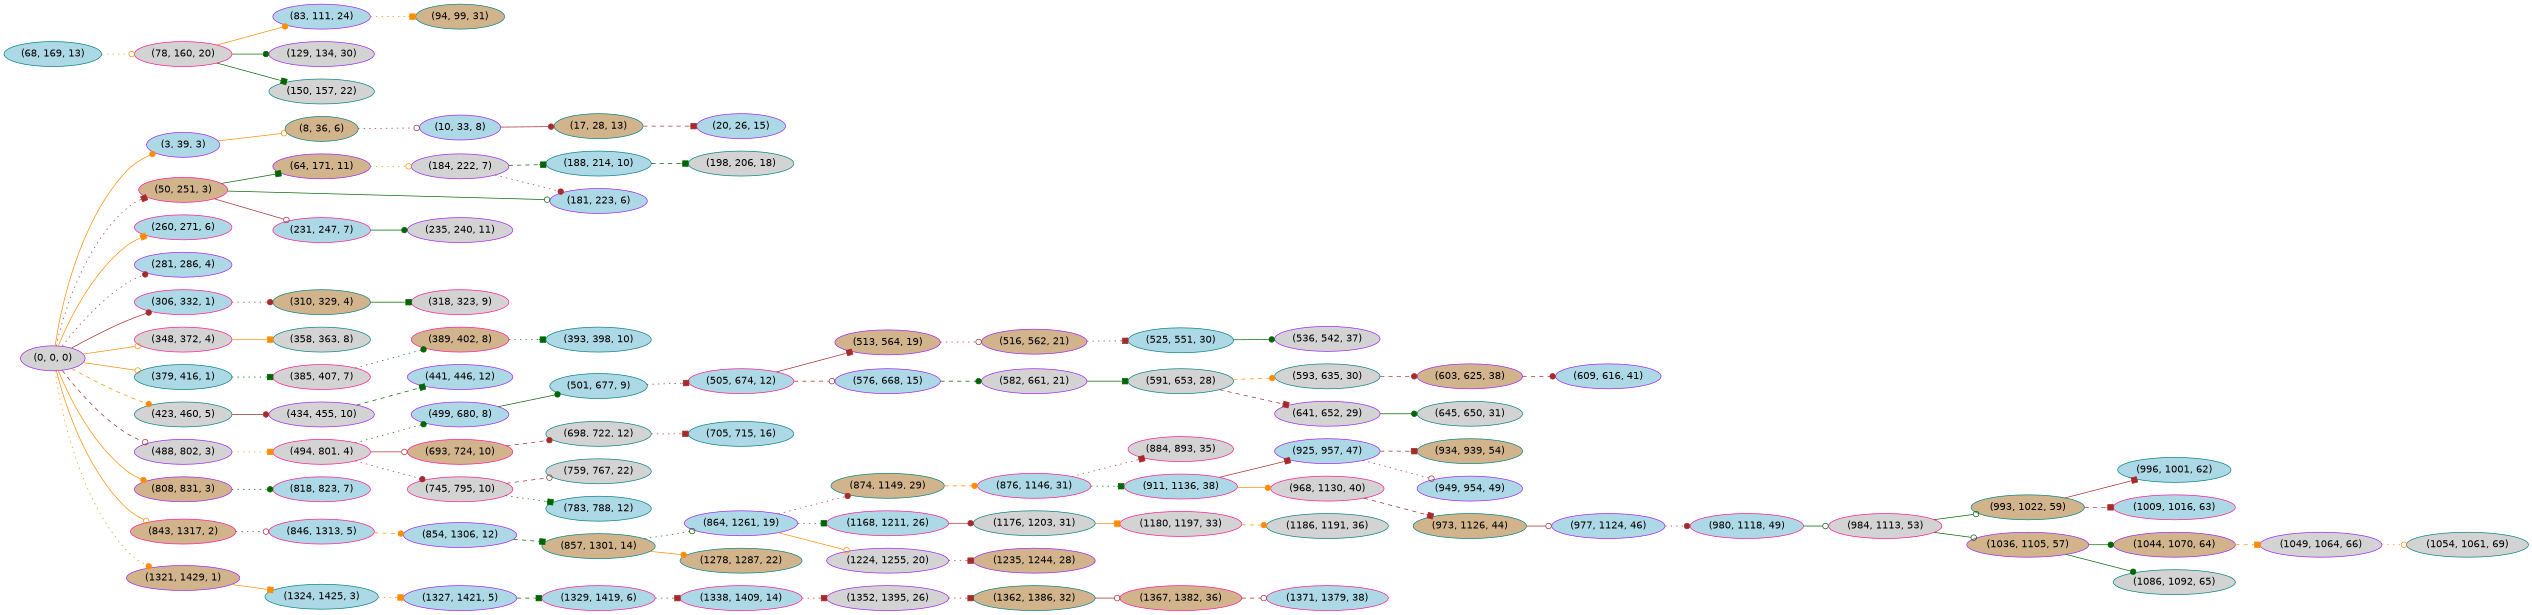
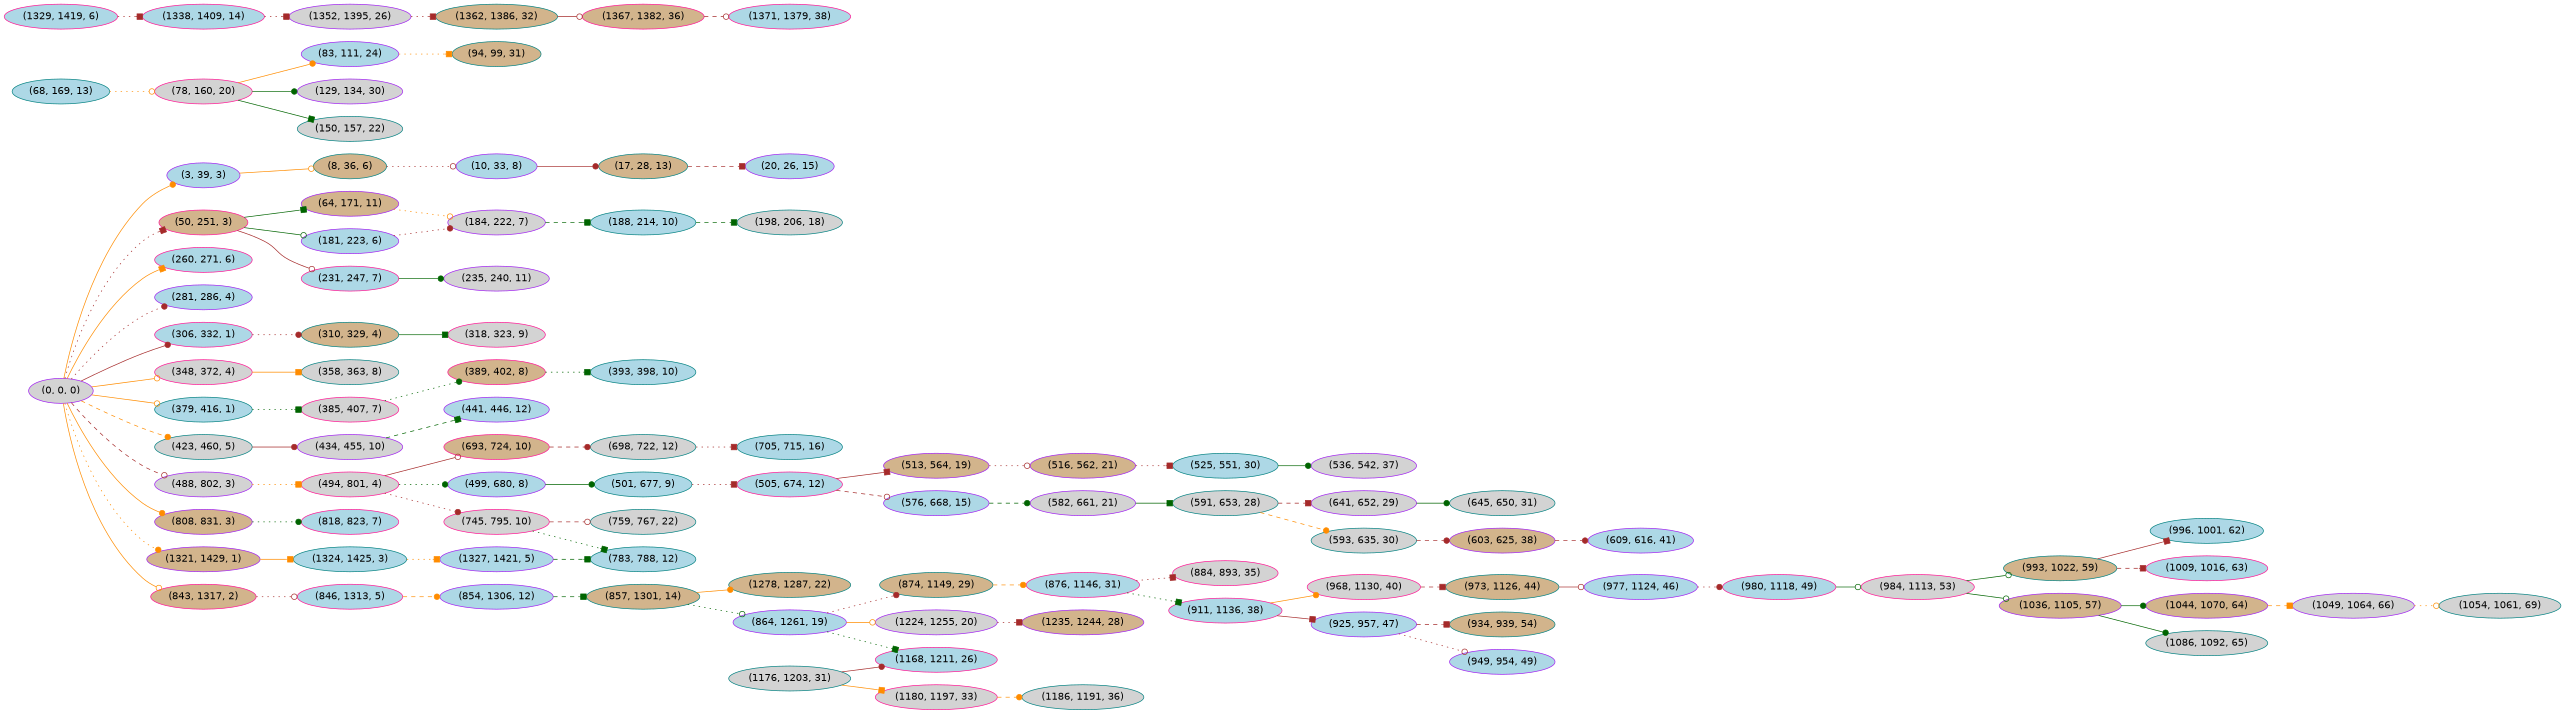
  digraph {
    fontname="DejaVu Sans"
    rankdir=LR
    node [color=purple fillcolor=lightblue fontname="DejaVu Sans" style=filled]
    edge [arrowhead=box color=brown fontname="DejaVu Sans" style=solid]
    "(0, 0, 0)" [fillcolor=lightgrey]
    "(3, 39, 3)"
    "(50, 251, 3)" [color=deeppink fillcolor=tan]
    "(260, 271, 6)" [color=deeppink]
    "(281, 286, 4)"
    "(306, 332, 1)" [color=deeppink]
    "(348, 372, 4)" [color=deeppink fillcolor=lightgrey]
    "(379, 416, 1)" [color=teal]
    "(423, 460, 5)" [color=teal fillcolor=lightgrey]
    "(488, 802, 3)" [fillcolor=lightgrey]
    "(808, 831, 3)" [fillcolor=tan]
    "(843, 1317, 2)" [color=deeppink fillcolor=tan]
    "(1321, 1429, 1)" [fillcolor=tan]
    "(8, 36, 6)" [color=teal fillcolor=tan]
    "(64, 171, 11)" [fillcolor=tan]
    "(181, 223, 6)"
    "(231, 247, 7)" [color=deeppink]
    "(310, 329, 4)" [color=teal fillcolor=tan]
    "(358, 363, 8)" [color=teal fillcolor=lightgrey]
    "(385, 407, 7)" [color=deeppink fillcolor=lightgrey]
    "(434, 455, 10)" [fillcolor=lightgrey]
    "(494, 801, 4)" [color=deeppink fillcolor=lightgrey]
    "(818, 823, 7)" [color=deeppink]
    "(846, 1313, 5)" [color=deeppink]
    "(1324, 1425, 3)" [color=teal]
    "(10, 33, 8)"
    "(17, 28, 13)" [color=teal fillcolor=tan]
    "(20, 26, 15)"
    "(184, 222, 7)" [fillcolor=lightgrey]
    "(235, 240, 11)" [fillcolor=lightgrey]
    "(68, 169, 13)" [color=teal]
    "(78, 160, 20)" [color=deeppink fillcolor=lightgrey]
    "(83, 111, 24)"
    "(129, 134, 30)" [fillcolor=lightgrey]
    "(150, 157, 22)" [color=teal fillcolor=lightgrey]
    "(94, 99, 31)" [color=teal fillcolor=tan]
    "(188, 214, 10)" [color=teal]
    "(198, 206, 18)" [color=teal fillcolor=lightgrey]
    "(318, 323, 9)" [color=deeppink fillcolor=lightgrey]
    "(389, 402, 8)" [color=deeppink fillcolor=tan]
    "(393, 398, 10)" [color=teal]
    "(441, 446, 12)"
    "(499, 680, 8)"
    "(693, 724, 10)" [color=deeppink fillcolor=tan]
    "(745, 795, 10)" [color=deeppink fillcolor=lightgrey]
    "(501, 677, 9)" [color=teal]
    "(698, 722, 12)" [color=teal fillcolor=lightgrey]
    "(759, 767, 22)" [color=teal fillcolor=lightgrey]
    "(783, 788, 12)" [color=teal]
    "(505, 674, 12)" [color=deeppink]
    "(513, 564, 19)" [fillcolor=tan]
    "(576, 668, 15)"
    "(516, 562, 21)" [fillcolor=tan]
    "(582, 661, 21)" [fillcolor=lightgrey]
    "(525, 551, 30)" [color=teal]
    "(536, 542, 37)" [fillcolor=lightgrey]
    "(591, 653, 28)" [color=teal fillcolor=lightgrey]
    "(593, 635, 30)" [color=teal fillcolor=lightgrey]
    "(641, 652, 29)" [fillcolor=lightgrey]
    "(603, 625, 38)" [fillcolor=tan]
    "(645, 650, 31)" [color=teal fillcolor=lightgrey]
    "(609, 616, 41)"
    "(705, 715, 16)" [color=teal]
    "(854, 1306, 12)"
    "(857, 1301, 14)" [color=teal fillcolor=tan]
    "(864, 1261, 19)"
    "(1278, 1287, 22)" [color=teal fillcolor=tan]
    "(874, 1149, 29)" [color=teal fillcolor=tan]
    "(1168, 1211, 26)" [color=deeppink]
    "(1224, 1255, 20)" [fillcolor=lightgrey]
    "(876, 1146, 31)" [color=deeppink]
    "(1176, 1203, 31)" [color=teal fillcolor=lightgrey]
    "(1235, 1244, 28)" [fillcolor=tan]
    "(884, 893, 35)" [color=deeppink fillcolor=lightgrey]
    "(911, 1136, 38)" [color=deeppink]
    "(925, 957, 47)"
    "(968, 1130, 40)" [color=deeppink fillcolor=lightgrey]
    "(934, 939, 54)" [color=teal fillcolor=tan]
    "(949, 954, 49)"
    "(973, 1126, 44)" [color=teal fillcolor=tan]
    "(977, 1124, 46)"
    "(980, 1118, 49)" [color=deeppink]
    "(984, 1113, 53)" [color=deeppink fillcolor=lightgrey]
    "(993, 1022, 59)" [color=teal fillcolor=tan]
    "(1036, 1105, 57)" [fillcolor=tan]
    "(996, 1001, 62)" [color=teal]
    "(1009, 1016, 63)" [color=deeppink]
    "(1044, 1070, 64)" [fillcolor=tan]
    "(1086, 1092, 65)" [color=teal fillcolor=lightgrey]
    "(1049, 1064, 66)" [fillcolor=lightgrey]
    "(1054, 1061, 69)" [color=teal fillcolor=lightgrey]
    "(1180, 1197, 33)" [color=deeppink fillcolor=lightgrey]
    "(1186, 1191, 36)" [color=teal fillcolor=lightgrey]
    "(1327, 1421, 5)"
    "(1329, 1419, 6)" [color=deeppink]
    "(1338, 1409, 14)" [color=deeppink]
    "(1352, 1395, 26)" [fillcolor=lightgrey]
    "(1362, 1386, 32)" [color=teal fillcolor=tan]
    "(1367, 1382, 36)" [color=deeppink fillcolor=tan]
    "(1371, 1379, 38)" [color=deeppink]
    "(0, 0, 0)" -> "(3, 39, 3)" [arrowhead=dot color=darkorange]
    "(0, 0, 0)" -> "(50, 251, 3)" [style=dotted]
    "(0, 0, 0)" -> "(260, 271, 6)" [color=darkorange]
    "(0, 0, 0)" -> "(281, 286, 4)" [arrowhead=dot style=dotted]
    "(0, 0, 0)" -> "(306, 332, 1)" [arrowhead=dot]
    "(0, 0, 0)" -> "(348, 372, 4)" [arrowhead=odot color=darkorange]
    "(0, 0, 0)" -> "(379, 416, 1)" [arrowhead=odot color=darkorange]
    "(0, 0, 0)" -> "(423, 460, 5)" [arrowhead=dot color=darkorange style=dashed]
    "(0, 0, 0)" -> "(488, 802, 3)" [arrowhead=odot style=dashed]
    "(0, 0, 0)" -> "(808, 831, 3)" [arrowhead=dot color=darkorange]
    "(0, 0, 0)" -> "(843, 1317, 2)" [arrowhead=odot color=darkorange]
    "(0, 0, 0)" -> "(1321, 1429, 1)" [arrowhead=dot color=darkorange style=dotted]
    "(3, 39, 3)" -> "(8, 36, 6)" [arrowhead=odot color=darkorange]
    "(50, 251, 3)" -> "(64, 171, 11)" [color=darkgreen]
    "(50, 251, 3)" -> "(181, 223, 6)" [arrowhead=odot color=darkgreen]
    "(50, 251, 3)" -> "(231, 247, 7)" [arrowhead=odot]
    "(306, 332, 1)" -> "(310, 329, 4)" [arrowhead=dot style=dotted]
    "(348, 372, 4)" -> "(358, 363, 8)" [color=darkorange]
    "(379, 416, 1)" -> "(385, 407, 7)" [color=darkgreen style=dotted]
    "(423, 460, 5)" -> "(434, 455, 10)" [arrowhead=dot]
    "(488, 802, 3)" -> "(494, 801, 4)" [color=darkorange style=dotted]
    "(808, 831, 3)" -> "(818, 823, 7)" [arrowhead=dot color=darkgreen style=dotted]
    "(843, 1317, 2)" -> "(846, 1313, 5)" [arrowhead=odot style=dotted]
    "(1321, 1429, 1)" -> "(1324, 1425, 3)" [color=darkorange]
    "(8, 36, 6)" -> "(10, 33, 8)" [arrowhead=odot style=dotted]
    "(64, 171, 11)" -> "(184, 222, 7)" [arrowhead=odot color=darkorange style=dotted]
-   "(184, 222, 7)" -> "(181, 223, 6)" [arrowhead=dot style=dotted]
+   "(181, 223, 6)" -> "(184, 222, 7)" [arrowhead=dot style=dotted]
    "(231, 247, 7)" -> "(235, 240, 11)" [arrowhead=dot color=darkgreen]
    "(310, 329, 4)" -> "(318, 323, 9)" [color=darkgreen]
    "(385, 407, 7)" -> "(389, 402, 8)" [arrowhead=dot color=darkgreen style=dotted]
    "(434, 455, 10)" -> "(441, 446, 12)" [color=darkgreen style=dashed]
    "(494, 801, 4)" -> "(499, 680, 8)" [arrowhead=dot color=darkgreen style=dotted]
    "(494, 801, 4)" -> "(693, 724, 10)" [arrowhead=odot]
    "(494, 801, 4)" -> "(745, 795, 10)" [arrowhead=dot style=dotted]
    "(846, 1313, 5)" -> "(854, 1306, 12)" [arrowhead=dot color=darkorange style=dashed]
    "(1324, 1425, 3)" -> "(1327, 1421, 5)" [color=darkorange style=dotted]
    "(10, 33, 8)" -> "(17, 28, 13)" [arrowhead=dot]
    "(17, 28, 13)" -> "(20, 26, 15)" [style=dashed]
    "(184, 222, 7)" -> "(188, 214, 10)" [color=darkgreen style=dashed]
    "(68, 169, 13)" -> "(78, 160, 20)" [arrowhead=odot color=darkorange style=dotted]
    "(78, 160, 20)" -> "(83, 111, 24)" [arrowhead=dot color=darkorange]
    "(78, 160, 20)" -> "(129, 134, 30)" [arrowhead=dot color=darkgreen]
    "(78, 160, 20)" -> "(150, 157, 22)" [color=darkgreen]
    "(83, 111, 24)" -> "(94, 99, 31)" [color=darkorange style=dotted]
    "(188, 214, 10)" -> "(198, 206, 18)" [color=darkgreen style=dashed]
    "(389, 402, 8)" -> "(393, 398, 10)" [color=darkgreen style=dotted]
    "(499, 680, 8)" -> "(501, 677, 9)" [arrowhead=dot color=darkgreen]
    "(693, 724, 10)" -> "(698, 722, 12)" [arrowhead=dot style=dashed]
    "(745, 795, 10)" -> "(759, 767, 22)" [arrowhead=odot style=dashed]
    "(745, 795, 10)" -> "(783, 788, 12)" [color=darkgreen style=dotted]
    "(501, 677, 9)" -> "(505, 674, 12)" [style=dotted]
    "(698, 722, 12)" -> "(705, 715, 16)" [style=dotted]
    "(505, 674, 12)" -> "(513, 564, 19)"
    "(505, 674, 12)" -> "(576, 668, 15)" [arrowhead=odot style=dashed]
    "(513, 564, 19)" -> "(516, 562, 21)" [arrowhead=odot style=dotted]
    "(576, 668, 15)" -> "(582, 661, 21)" [arrowhead=dot color=darkgreen style=dashed]
    "(516, 562, 21)" -> "(525, 551, 30)" [style=dotted]
    "(582, 661, 21)" -> "(591, 653, 28)" [color=darkgreen]
    "(525, 551, 30)" -> "(536, 542, 37)" [arrowhead=dot color=darkgreen]
    "(591, 653, 28)" -> "(593, 635, 30)" [arrowhead=dot color=darkorange style=dashed]
    "(591, 653, 28)" -> "(641, 652, 29)" [style=dashed]
    "(593, 635, 30)" -> "(603, 625, 38)" [arrowhead=dot style=dashed]
    "(641, 652, 29)" -> "(645, 650, 31)" [arrowhead=dot color=darkgreen]
    "(603, 625, 38)" -> "(609, 616, 41)" [arrowhead=dot style=dashed]
    "(854, 1306, 12)" -> "(857, 1301, 14)" [color=darkgreen style=dashed]
    "(857, 1301, 14)" -> "(864, 1261, 19)" [arrowhead=odot color=darkgreen style=dotted]
    "(857, 1301, 14)" -> "(1278, 1287, 22)" [arrowhead=dot color=darkorange]
    "(864, 1261, 19)" -> "(874, 1149, 29)" [arrowhead=dot style=dotted]
    "(864, 1261, 19)" -> "(1168, 1211, 26)" [color=darkgreen style=dotted]
    "(864, 1261, 19)" -> "(1224, 1255, 20)" [arrowhead=odot color=darkorange]
    "(874, 1149, 29)" -> "(876, 1146, 31)" [arrowhead=dot color=darkorange style=dashed]
-   "(1168, 1211, 26)" -> "(1176, 1203, 31)" [arrowhead=dot]
+   "(1176, 1203, 31)" -> "(1168, 1211, 26)" [arrowhead=dot]
    "(1224, 1255, 20)" -> "(1235, 1244, 28)" [style=dotted]
    "(876, 1146, 31)" -> "(884, 893, 35)" [style=dotted]
    "(876, 1146, 31)" -> "(911, 1136, 38)" [color=darkgreen style=dotted]
    "(1176, 1203, 31)" -> "(1180, 1197, 33)" [color=darkorange]
    "(911, 1136, 38)" -> "(925, 957, 47)"
    "(911, 1136, 38)" -> "(968, 1130, 40)" [arrowhead=dot color=darkorange]
    "(925, 957, 47)" -> "(934, 939, 54)" [style=dashed]
    "(925, 957, 47)" -> "(949, 954, 49)" [arrowhead=odot style=dotted]
    "(968, 1130, 40)" -> "(973, 1126, 44)" [style=dashed]
    "(973, 1126, 44)" -> "(977, 1124, 46)" [arrowhead=odot]
    "(977, 1124, 46)" -> "(980, 1118, 49)" [arrowhead=dot style=dotted]
    "(980, 1118, 49)" -> "(984, 1113, 53)" [arrowhead=odot color=darkgreen]
    "(984, 1113, 53)" -> "(993, 1022, 59)" [arrowhead=odot color=darkgreen]
    "(984, 1113, 53)" -> "(1036, 1105, 57)" [arrowhead=odot color=darkgreen]
    "(993, 1022, 59)" -> "(996, 1001, 62)"
    "(993, 1022, 59)" -> "(1009, 1016, 63)" [style=dashed]
    "(1036, 1105, 57)" -> "(1044, 1070, 64)" [arrowhead=dot color=darkgreen]
    "(1036, 1105, 57)" -> "(1086, 1092, 65)" [arrowhead=dot color=darkgreen]
    "(1044, 1070, 64)" -> "(1049, 1064, 66)" [color=darkorange style=dashed]
    "(1049, 1064, 66)" -> "(1054, 1061, 69)" [arrowhead=odot color=darkorange style=dotted]
    "(1180, 1197, 33)" -> "(1186, 1191, 36)" [arrowhead=dot color=darkorange style=dashed]
-   "(1327, 1421, 5)" -> "(1329, 1419, 6)" [color=darkgreen style=dashed]
+   "(1327, 1421, 5)" -> "(783, 788, 12)" [color=darkgreen style=dashed]
    "(1329, 1419, 6)" -> "(1338, 1409, 14)" [style=dotted]
    "(1338, 1409, 14)" -> "(1352, 1395, 26)" [style=dotted]
    "(1352, 1395, 26)" -> "(1362, 1386, 32)" [style=dotted]
    "(1362, 1386, 32)" -> "(1367, 1382, 36)" [arrowhead=odot]
    "(1367, 1382, 36)" -> "(1371, 1379, 38)" [arrowhead=odot style=dashed]
  }
